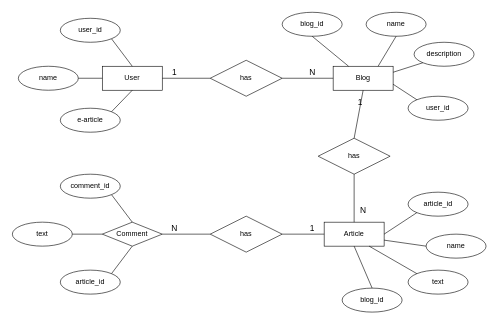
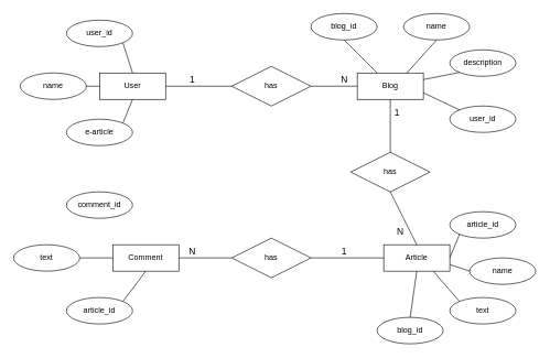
  <mxCell id="0" />
  <mxCell id="1" parent="0" />
- <mxCell id="2" value="Article" style="whiteSpace=wrap;html=1;align=center;" parent="1" vertex="1"><mxGeometry x="540" y="370" width="100" height="40" as="geometry" /></mxCell>
- <mxCell id="3" value="Comment" style="rhombus;whiteSpace=wrap;html=1;align=center;" parent="1" vertex="1"><mxGeometry x="170" y="370" width="100" height="40" as="geometry" /></mxCell>
- <mxCell id="4" value="Blog" style="whiteSpace=wrap;html=1;align=center;" parent="1" vertex="1"><mxGeometry x="555" y="110" width="100" height="40" as="geometry" /></mxCell>
- <mxCell id="5" value="User" style="whiteSpace=wrap;html=1;align=center;" parent="1" vertex="1"><mxGeometry x="170" y="110" width="100" height="40" as="geometry" /></mxCell>
+ <mxCell id="2" value="Article" style="whiteSpace=wrap;html=1;align=center;" parent="1" vertex="1"><mxGeometry x="580" y="370" width="100" height="40" as="geometry" /></mxCell>
+ <mxCell id="3" value="Comment" style="whiteSpace=wrap;html=1;align=center;" parent="1" vertex="1"><mxGeometry x="170" y="370" width="100" height="40" as="geometry" /></mxCell>
+ <mxCell id="4" value="Blog" style="whiteSpace=wrap;html=1;align=center;" parent="1" vertex="1"><mxGeometry x="540" y="110" width="100" height="40" as="geometry" /></mxCell>
+ <mxCell id="5" value="User" style="whiteSpace=wrap;html=1;align=center;" parent="1" vertex="1"><mxGeometry x="150" y="110" width="100" height="40" as="geometry" /></mxCell>
  <mxCell id="6" value="has" style="shape=rhombus;perimeter=rhombusPerimeter;whiteSpace=wrap;html=1;align=center;" parent="1" vertex="1"><mxGeometry x="350" y="360" width="120" height="60" as="geometry" /></mxCell>
  <mxCell id="7" value="has" style="shape=rhombus;perimeter=rhombusPerimeter;whiteSpace=wrap;html=1;align=center;" parent="1" vertex="1"><mxGeometry x="530" y="230" width="120" height="60" as="geometry" /></mxCell>
  <mxCell id="8" value="has" style="shape=rhombus;perimeter=rhombusPerimeter;whiteSpace=wrap;html=1;align=center;" parent="1" vertex="1"><mxGeometry x="350" y="100" width="120" height="60" as="geometry" /></mxCell>
  <mxCell id="9" value="e-article" style="ellipse;whiteSpace=wrap;html=1;align=center;" parent="1" vertex="1"><mxGeometry x="100" y="180" width="100" height="40" as="geometry" /></mxCell>
  <mxCell id="10" value="user_id" style="ellipse;whiteSpace=wrap;html=1;align=center;" parent="1" vertex="1"><mxGeometry x="100" y="30" width="100" height="40" as="geometry" /></mxCell>
  <mxCell id="11" value="name" style="ellipse;whiteSpace=wrap;html=1;align=center;" parent="1" vertex="1"><mxGeometry x="30" y="110" width="100" height="40" as="geometry" /></mxCell>
  <mxCell id="12" value="" style="endArrow=none;html=1;entryX=1;entryY=1;entryDx=0;entryDy=0;exitX=0.5;exitY=0;exitDx=0;exitDy=0;" parent="1" source="5" target="10" edge="1"><mxGeometry width="50" height="50" relative="1" as="geometry"><mxPoint x="350" y="320" as="sourcePoint" /><mxPoint x="400" y="270" as="targetPoint" /></mxGeometry></mxCell>
  <mxCell id="13" value="" style="endArrow=none;html=1;exitX=1;exitY=0;exitDx=0;exitDy=0;entryX=0.5;entryY=1;entryDx=0;entryDy=0;" parent="1" source="9" target="5" edge="1"><mxGeometry width="50" height="50" relative="1" as="geometry"><mxPoint x="350" y="240" as="sourcePoint" /><mxPoint x="400" y="190" as="targetPoint" /></mxGeometry></mxCell>
  <mxCell id="14" value="" style="endArrow=none;html=1;entryX=1;entryY=0.5;entryDx=0;entryDy=0;exitX=0;exitY=0.5;exitDx=0;exitDy=0;" parent="1" source="5" target="11" edge="1"><mxGeometry width="50" height="50" relative="1" as="geometry"><mxPoint x="350" y="320" as="sourcePoint" /><mxPoint x="400" y="270" as="targetPoint" /></mxGeometry></mxCell>
  <mxCell id="15" value="" style="endArrow=none;html=1;entryX=0;entryY=0.5;entryDx=0;entryDy=0;exitX=1;exitY=0.5;exitDx=0;exitDy=0;" parent="1" source="3" target="6" edge="1"><mxGeometry width="50" height="50" relative="1" as="geometry"><mxPoint x="350" y="320" as="sourcePoint" /><mxPoint x="400" y="270" as="targetPoint" /></mxGeometry></mxCell>
  <mxCell id="16" value="" style="endArrow=none;html=1;entryX=0;entryY=0.5;entryDx=0;entryDy=0;exitX=1;exitY=0.5;exitDx=0;exitDy=0;" parent="1" source="6" target="2" edge="1"><mxGeometry width="50" height="50" relative="1" as="geometry"><mxPoint x="350" y="320" as="sourcePoint" /><mxPoint x="400" y="270" as="targetPoint" /></mxGeometry></mxCell>
  <mxCell id="17" value="" style="endArrow=none;html=1;entryX=0.5;entryY=1;entryDx=0;entryDy=0;exitX=0.5;exitY=0;exitDx=0;exitDy=0;" parent="1" source="2" target="7" edge="1"><mxGeometry width="50" height="50" relative="1" as="geometry"><mxPoint x="350" y="320" as="sourcePoint" /><mxPoint x="400" y="270" as="targetPoint" /></mxGeometry></mxCell>
  <mxCell id="18" value="" style="endArrow=none;html=1;entryX=0.5;entryY=1;entryDx=0;entryDy=0;exitX=0.5;exitY=0;exitDx=0;exitDy=0;" parent="1" source="7" target="4" edge="1"><mxGeometry width="50" height="50" relative="1" as="geometry"><mxPoint x="350" y="320" as="sourcePoint" /><mxPoint x="400" y="270" as="targetPoint" /></mxGeometry></mxCell>
  <mxCell id="19" value="" style="endArrow=none;html=1;entryX=0;entryY=0.5;entryDx=0;entryDy=0;exitX=1;exitY=0.5;exitDx=0;exitDy=0;" parent="1" source="8" target="4" edge="1"><mxGeometry width="50" height="50" relative="1" as="geometry"><mxPoint x="440" y="200" as="sourcePoint" /><mxPoint x="490" y="150" as="targetPoint" /></mxGeometry></mxCell>
  <mxCell id="20" value="" style="endArrow=none;html=1;entryX=0;entryY=0.5;entryDx=0;entryDy=0;exitX=1;exitY=0.5;exitDx=0;exitDy=0;" parent="1" source="5" target="8" edge="1"><mxGeometry width="50" height="50" relative="1" as="geometry"><mxPoint x="350" y="320" as="sourcePoint" /><mxPoint x="400" y="270" as="targetPoint" /></mxGeometry></mxCell>
  <mxCell id="21" value="user_id" style="ellipse;whiteSpace=wrap;html=1;align=center;" parent="1" vertex="1"><mxGeometry x="680" y="160" width="100" height="40" as="geometry" /></mxCell>
- <mxCell id="22" value="description" style="ellipse;whiteSpace=wrap;html=1;align=center;" parent="1" vertex="1"><mxGeometry x="690" y="70" width="100" height="40" as="geometry" /></mxCell>
+ <mxCell id="22" value="description" style="ellipse;whiteSpace=wrap;html=1;align=center;" parent="1" vertex="1"><mxGeometry x="680" y="75" width="100" height="40" as="geometry" /></mxCell>
  <mxCell id="23" value="name" style="ellipse;whiteSpace=wrap;html=1;align=center;" parent="1" vertex="1"><mxGeometry x="610" y="20" width="100" height="40" as="geometry" /></mxCell>
  <mxCell id="24" value="blog_id" style="ellipse;whiteSpace=wrap;html=1;align=center;" parent="1" vertex="1"><mxGeometry x="470" y="20" width="100" height="40" as="geometry" /></mxCell>
  <mxCell id="25" value="" style="endArrow=none;html=1;entryX=0;entryY=0;entryDx=0;entryDy=0;exitX=1;exitY=0.75;exitDx=0;exitDy=0;" parent="1" source="4" target="21" edge="1"><mxGeometry width="50" height="50" relative="1" as="geometry"><mxPoint x="380" y="320" as="sourcePoint" /><mxPoint x="430" y="270" as="targetPoint" /></mxGeometry></mxCell>
  <mxCell id="26" value="" style="endArrow=none;html=1;entryX=0;entryY=1;entryDx=0;entryDy=0;exitX=1;exitY=0.25;exitDx=0;exitDy=0;" parent="1" source="4" target="22" edge="1"><mxGeometry width="50" height="50" relative="1" as="geometry"><mxPoint x="380" y="320" as="sourcePoint" /><mxPoint x="430" y="270" as="targetPoint" /></mxGeometry></mxCell>
  <mxCell id="27" value="" style="endArrow=none;html=1;entryX=0.5;entryY=1;entryDx=0;entryDy=0;exitX=0.75;exitY=0;exitDx=0;exitDy=0;" parent="1" source="4" target="23" edge="1"><mxGeometry width="50" height="50" relative="1" as="geometry"><mxPoint x="380" y="320" as="sourcePoint" /><mxPoint x="430" y="270" as="targetPoint" /></mxGeometry></mxCell>
  <mxCell id="28" value="" style="endArrow=none;html=1;entryX=0.5;entryY=1;entryDx=0;entryDy=0;" parent="1" source="4" target="24" edge="1"><mxGeometry width="50" height="50" relative="1" as="geometry"><mxPoint x="380" y="320" as="sourcePoint" /><mxPoint x="430" y="270" as="targetPoint" /></mxGeometry></mxCell>
  <mxCell id="29" value="blog_id" style="ellipse;whiteSpace=wrap;html=1;align=center;" parent="1" vertex="1"><mxGeometry x="570" y="480" width="100" height="40" as="geometry" /></mxCell>
  <mxCell id="30" value="name" style="ellipse;whiteSpace=wrap;html=1;align=center;" parent="1" vertex="1"><mxGeometry x="710" y="390" width="100" height="40" as="geometry" /></mxCell>
  <mxCell id="31" value="article_id" style="ellipse;whiteSpace=wrap;html=1;align=center;" parent="1" vertex="1"><mxGeometry x="680" y="320" width="100" height="40" as="geometry" /></mxCell>
  <mxCell id="32" value="text" style="ellipse;whiteSpace=wrap;html=1;align=center;" parent="1" vertex="1"><mxGeometry x="680" y="450" width="100" height="40" as="geometry" /></mxCell>
  <mxCell id="33" value="" style="endArrow=none;html=1;entryX=0.5;entryY=1;entryDx=0;entryDy=0;exitX=0.5;exitY=0;exitDx=0;exitDy=0;" parent="1" source="29" target="2" edge="1"><mxGeometry width="50" height="50" relative="1" as="geometry"><mxPoint x="380" y="320" as="sourcePoint" /><mxPoint x="430" y="270" as="targetPoint" /></mxGeometry></mxCell>
  <mxCell id="34" value="" style="endArrow=none;html=1;entryX=0;entryY=0;entryDx=0;entryDy=0;exitX=0.75;exitY=1;exitDx=0;exitDy=0;" parent="1" source="2" target="32" edge="1"><mxGeometry width="50" height="50" relative="1" as="geometry"><mxPoint x="600" y="420" as="sourcePoint" /><mxPoint x="430" y="270" as="targetPoint" /></mxGeometry></mxCell>
  <mxCell id="35" value="" style="endArrow=none;html=1;exitX=1;exitY=0.75;exitDx=0;exitDy=0;entryX=0;entryY=0.5;entryDx=0;entryDy=0;" parent="1" source="2" target="30" edge="1"><mxGeometry width="50" height="50" relative="1" as="geometry"><mxPoint x="380" y="320" as="sourcePoint" /><mxPoint x="710" y="470" as="targetPoint" /></mxGeometry></mxCell>
  <mxCell id="36" value="" style="endArrow=none;html=1;entryX=0;entryY=1;entryDx=0;entryDy=0;exitX=1;exitY=0.5;exitDx=0;exitDy=0;" parent="1" source="2" target="31" edge="1"><mxGeometry width="50" height="50" relative="1" as="geometry"><mxPoint x="380" y="320" as="sourcePoint" /><mxPoint x="430" y="270" as="targetPoint" /></mxGeometry></mxCell>
  <mxCell id="37" value="comment_id" style="ellipse;whiteSpace=wrap;html=1;align=center;" parent="1" vertex="1"><mxGeometry x="100" y="290" width="100" height="40" as="geometry" /></mxCell>
  <mxCell id="38" value="text" style="ellipse;whiteSpace=wrap;html=1;align=center;" parent="1" vertex="1"><mxGeometry x="20" y="370" width="100" height="40" as="geometry" /></mxCell>
  <mxCell id="39" value="article_id" style="ellipse;whiteSpace=wrap;html=1;align=center;" parent="1" vertex="1"><mxGeometry x="100" y="450" width="100" height="40" as="geometry" /></mxCell>
  <mxCell id="40" value="" style="endArrow=none;html=1;entryX=1;entryY=0;entryDx=0;entryDy=0;exitX=0.5;exitY=1;exitDx=0;exitDy=0;" parent="1" source="3" target="39" edge="1"><mxGeometry width="50" height="50" relative="1" as="geometry"><mxPoint x="310" y="320" as="sourcePoint" /><mxPoint x="360" y="270" as="targetPoint" /></mxGeometry></mxCell>
  <mxCell id="41" value="" style="endArrow=none;html=1;exitX=1;exitY=0.5;exitDx=0;exitDy=0;entryX=0;entryY=0.5;entryDx=0;entryDy=0;" parent="1" source="38" target="3" edge="1"><mxGeometry width="50" height="50" relative="1" as="geometry"><mxPoint x="310" y="320" as="sourcePoint" /><mxPoint x="360" y="270" as="targetPoint" /></mxGeometry></mxCell>
- <mxCell id="42" value="" style="endArrow=none;html=1;entryX=1;entryY=1;entryDx=0;entryDy=0;exitX=0.5;exitY=0;exitDx=0;exitDy=0;" parent="1" source="3" target="37" edge="1"><mxGeometry width="50" height="50" relative="1" as="geometry"><mxPoint x="310" y="320" as="sourcePoint" /><mxPoint x="360" y="270" as="targetPoint" /></mxGeometry></mxCell>
  <mxCell id="43" value="&lt;font style=&quot;font-size: 14px&quot;&gt;1&lt;/font&gt;" style="text;html=1;align=center;verticalAlign=middle;resizable=0;points=[];autosize=1;" parent="1" vertex="1"><mxGeometry x="280" y="110" width="20" height="20" as="geometry" /></mxCell>
  <mxCell id="44" value="&lt;font style=&quot;font-size: 14px&quot;&gt;N&lt;/font&gt;" style="text;html=1;align=center;verticalAlign=middle;resizable=0;points=[];autosize=1;" parent="1" vertex="1"><mxGeometry x="505" y="110" width="30" height="20" as="geometry" /></mxCell>
  <mxCell id="45" value="&lt;font style=&quot;font-size: 14px&quot;&gt;1&lt;/font&gt;" style="text;html=1;align=center;verticalAlign=middle;resizable=0;points=[];autosize=1;" parent="1" vertex="1"><mxGeometry x="590" y="160" width="20" height="20" as="geometry" /></mxCell>
  <mxCell id="46" value="&lt;font style=&quot;font-size: 14px&quot;&gt;N&lt;/font&gt;" style="text;html=1;align=center;verticalAlign=middle;resizable=0;points=[];autosize=1;" parent="1" vertex="1"><mxGeometry x="590" y="340" width="30" height="20" as="geometry" /></mxCell>
  <mxCell id="47" value="&lt;font style=&quot;font-size: 14px&quot;&gt;1&lt;/font&gt;" style="text;html=1;align=center;verticalAlign=middle;resizable=0;points=[];autosize=1;" parent="1" vertex="1"><mxGeometry x="510" y="370" width="20" height="20" as="geometry" /></mxCell>
  <mxCell id="48" value="&lt;font style=&quot;font-size: 14px&quot;&gt;N&lt;/font&gt;" style="text;html=1;align=center;verticalAlign=middle;resizable=0;points=[];autosize=1;" parent="1" vertex="1"><mxGeometry x="275" y="370" width="30" height="20" as="geometry" /></mxCell>
